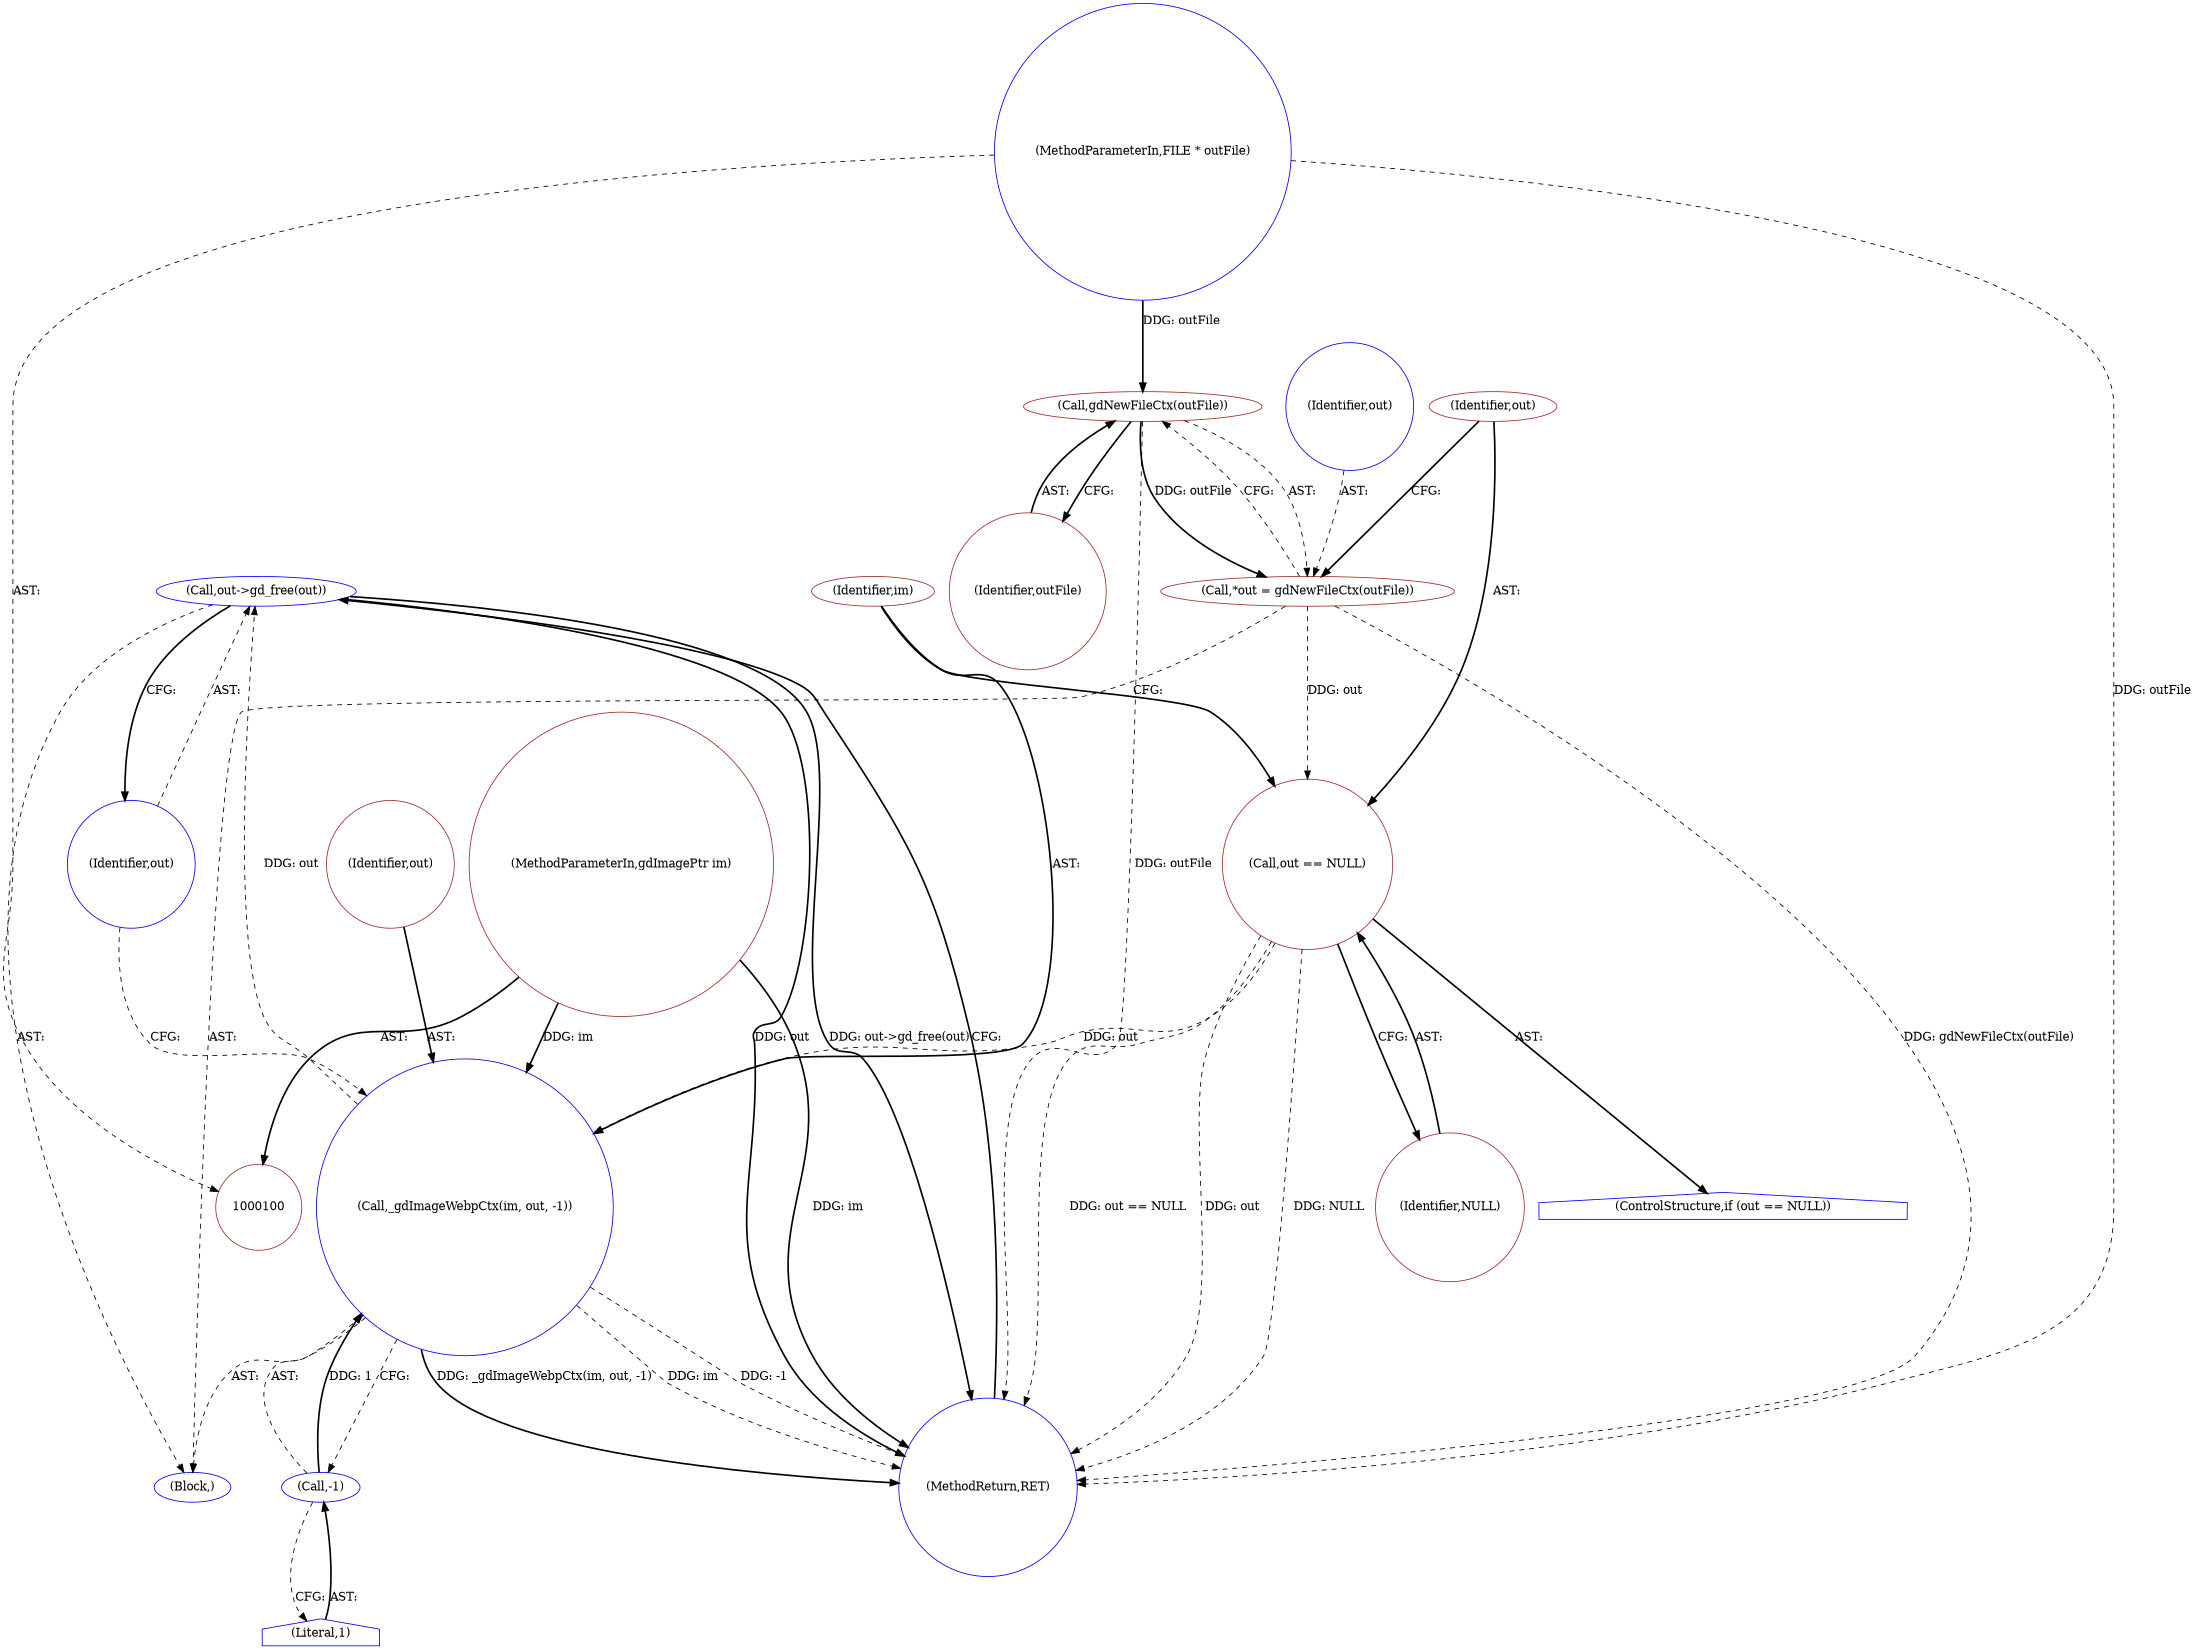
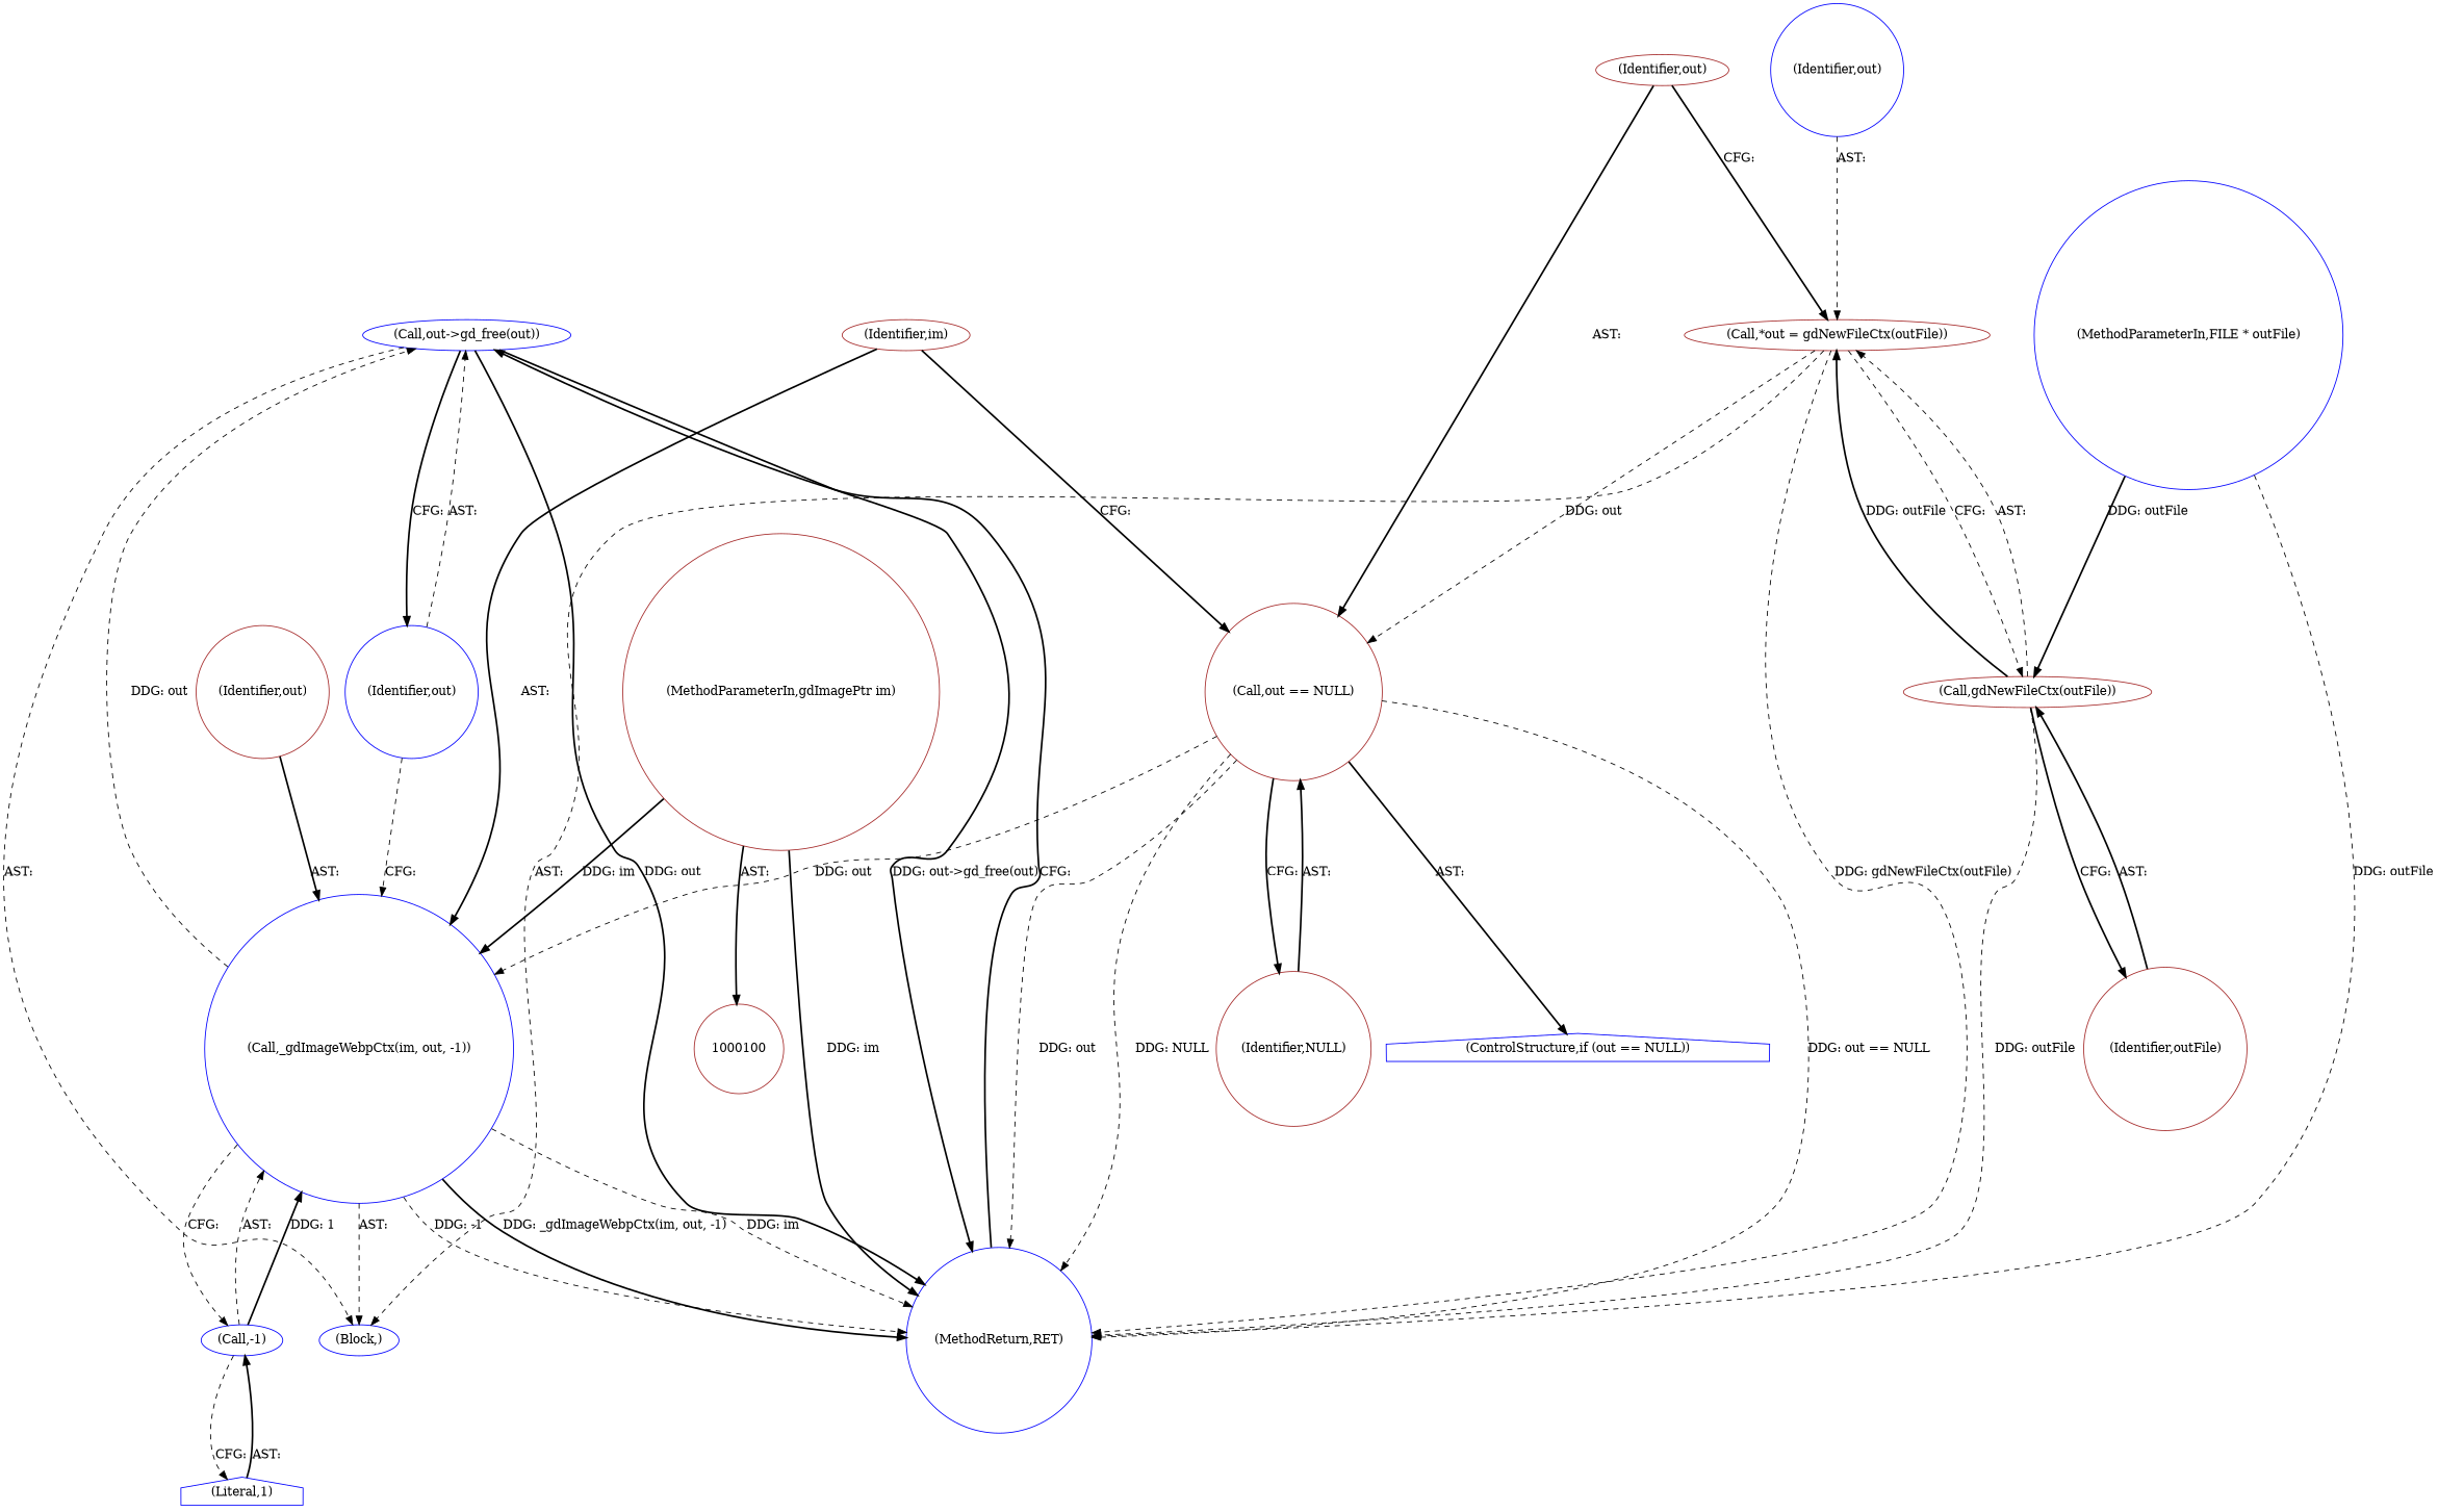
  digraph {
    node [color=blue shape=circle]
    edge [style=dashed]
    n1 [label="(Call,out->gd_free(out))" shape=ellipse]
    n2 [label="(Identifier,out)"]
    n3 [label="(MethodReturn,RET)"]
    n4 [label="(Block,)" shape=ellipse]
    n5 [label="(Call,_gdImageWebpCtx(im, out, -1))"]
    n6 [label="(Call,-1)" shape=ellipse]
    n7 [label="(Literal,1)" shape=house]
    n8 [color=brown label="(MethodParameterIn,gdImagePtr im)"]
    1000100 [color=brown]
    n10 [color=brown label="(Call,out == NULL)"]
    n11 [color=brown label="(Identifier,NULL)"]
    n12 [label="(ControlStructure,if (out == NULL))" shape=house]
    n13 [color=brown label="(Call,*out = gdNewFileCtx(outFile))" shape=ellipse]
    n14 [color=brown label="(Call,gdNewFileCtx(outFile))" shape=ellipse]
    n15 [color=brown label="(Identifier,outFile)"]
    n16 [label="(MethodParameterIn,FILE * outFile)"]
    n17 [color=brown label="(Identifier,im)" shape=ellipse]
    n18 [color=brown label="(Identifier,out)"]
    n19 [color=brown label="(Identifier,out)" shape=ellipse]
    n20 [label="(Identifier,out)"]
    n1 -> n2 [label="CFG: " style=bold]
    n1 -> n3 [label="DDG: out" style=bold]
    n1 -> n3 [label="DDG: out->gd_free(out)" style=bold]
    n1 -> n4 [label="AST: "]
    n2 -> n1 [label="AST: "]
    n2 -> n5 [label="CFG: "]
    n3 -> n1 [label="CFG: " style=bold]
    n5 -> n1 [label="DDG: out"]
    n5 -> n3 [label="DDG: -1"]
    n5 -> n3 [label="DDG: _gdImageWebpCtx(im, out, -1)" style=bold]
    n5 -> n3 [label="DDG: im"]
    n5 -> n4 [label="AST: "]
    n5 -> n6 [label="CFG: "]
    n6 -> n5 [label="AST: "]
    n6 -> n5 [label="DDG: 1" style=bold]
    n6 -> n7 [label="CFG: "]
    n7 -> n6 [label="AST: " style=bold]
    n8 -> n3 [label="DDG: im" style=bold]
    n8 -> n5 [label="DDG: im" style=bold]
    n8 -> 1000100 [label="AST: " style=bold]
    n10 -> n3 [label="DDG: NULL"]
    n10 -> n3 [label="DDG: out == NULL"]
    n10 -> n3 [label="DDG: out"]
    n10 -> n5 [label="DDG: out"]
    n10 -> n11 [label="CFG: " style=bold]
    n10 -> n12 [label="AST: " style=bold]
    n11 -> n10 [label="AST: " style=bold]
    n13 -> n3 [label="DDG: gdNewFileCtx(outFile)"]
    n13 -> n4 [label="AST: "]
    n13 -> n10 [label="DDG: out"]
    n13 -> n14 [label="CFG: "]
    n14 -> n3 [label="DDG: outFile"]
    n14 -> n13 [label="AST: "]
    n14 -> n13 [label="DDG: outFile" style=bold]
    n14 -> n15 [label="CFG: " style=bold]
    n15 -> n14 [label="AST: " style=bold]
    n16 -> n3 [label="DDG: outFile"]
-   n16 -> 1000100 [label="AST: "]
    n16 -> n14 [label="DDG: outFile" style=bold]
    n17 -> n5 [label="AST: " style=bold]
    n17 -> n10 [label="CFG: " style=bold]
    n18 -> n5 [label="AST: " style=bold]
    n19 -> n10 [label="AST: " style=bold]
    n19 -> n13 [label="CFG: " style=bold]
    n20 -> n13 [label="AST: "]
  }
